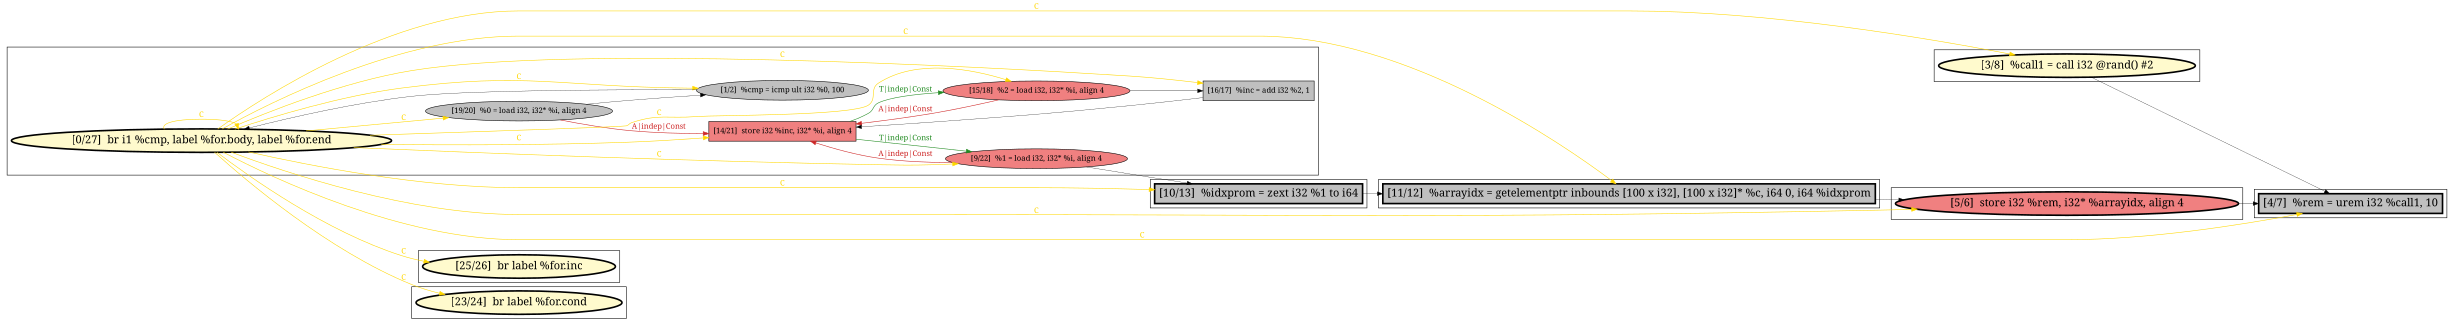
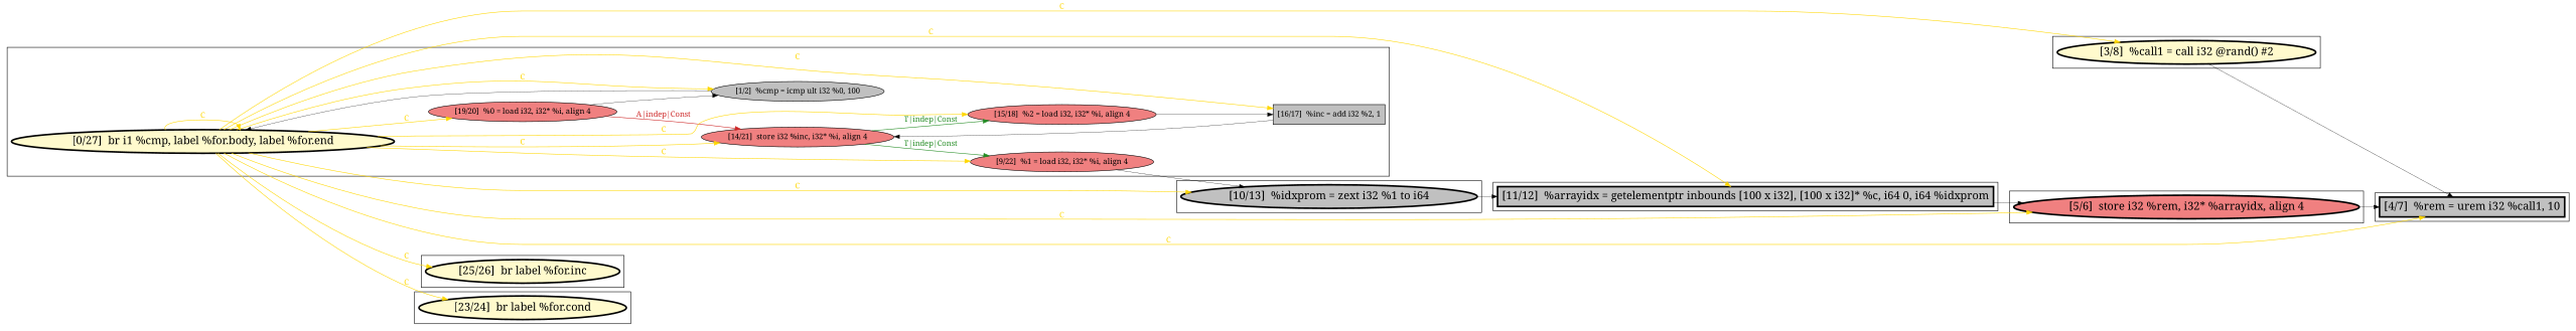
  digraph {
    fontname="Noto Serif"
    rankdir=LR
    node [fillcolor=grey fontname="Noto Serif" fontsize=20 penwidth=3.0 shape=ellipse style=filled]
    edge [color=gold fontcolor=gold fontname="Noto Serif" penwidth=1.0 style=solid]
    n1 [fillcolor=lemonchiffon label="[3/8]  %call1 = call i32 @rand() #2"]
    n2 [label="[11/12]  %arrayidx = getelementptr inbounds [100 x i32], [100 x i32]* %c, i64 0, i64 %idxprom" shape=rectangle]
    n3 [fillcolor=lightcoral label="[5/6]  store i32 %rem, i32* %arrayidx, align 4"]
-   n4 [label="[10/13]  %idxprom = zext i32 %1 to i64" shape=rectangle]
+   n4 [label="[10/13]  %idxprom = zext i32 %1 to i64"]
    n5 [label="[4/7]  %rem = urem i32 %call1, 10" shape=rectangle]
    n6 [fillcolor=lemonchiffon label="[25/26]  br label %for.inc"]
-   n7 [fillcolor=lightcoral label="[14/21]  store i32 %inc, i32* %i, align 4" shape=box fontsize="" penwidth=""]
+   n7 [fillcolor=lightcoral label="[14/21]  store i32 %inc, i32* %i, align 4" fontsize="" penwidth=""]
    n8 [fillcolor=lightcoral label="[9/22]  %1 = load i32, i32* %i, align 4" fontsize="" penwidth=""]
-   n9 [label="[19/20]  %0 = load i32, i32* %i, align 4" fontsize="" penwidth=""]
+   n9 [fillcolor=lightcoral label="[19/20]  %0 = load i32, i32* %i, align 4" fontsize="" penwidth=""]
    n10 [fillcolor=lightcoral label="[15/18]  %2 = load i32, i32* %i, align 4" fontsize="" penwidth=""]
    n11 [fillcolor=lemonchiffon label="[0/27]  br i1 %cmp, label %for.body, label %for.end"]
    n12 [label="[1/2]  %cmp = icmp ult i32 %0, 100" fontsize="" penwidth=""]
    n13 [label="[16/17]  %inc = add i32 %2, 1" shape=rectangle fontsize="" penwidth=""]
    n14 [fillcolor=lemonchiffon label="[23/24]  br label %for.cond"]
    subgraph cluster_1 {
      n1
    }
    subgraph cluster_2 {
      n2
    }
    subgraph cluster_3 {
      n3
    }
    subgraph cluster_4 {
      n4
    }
    subgraph cluster_5 {
      n5
    }
    subgraph cluster_6 {
      n6
    }
    subgraph cluster_7 {
      n7
      n8
      n9
      n10
      n11
      n12
      n13
    }
    subgraph cluster_8 {
      n14
    }
    n1 -> n5 [color=black fontcolor=black penwidth=0.5]
    n2 -> n3 [color=black fontcolor=black penwidth=0.5]
    n3 -> n5 [color=black fontcolor=black penwidth=0.5]
    n4 -> n2 [color=black fontcolor=black penwidth=0.5]
    n7 -> n8 [color=forestgreen fontcolor=forestgreen label="T|indep|Const"]
    n7 -> n10 [color=forestgreen fontcolor=forestgreen label="T|indep|Const"]
    n8 -> n4 [color=black fontcolor=black penwidth=0.5]
-   n8 -> n7 [color=firebrick3 fontcolor=firebrick3 label="A|indep|Const"]
    n9 -> n7 [color=firebrick3 fontcolor=firebrick3 label="A|indep|Const"]
    n9 -> n12 [color=black fontcolor=black penwidth=0.5]
-   n10 -> n7 [color=firebrick3 fontcolor=firebrick3 label="A|indep|Const"]
    n10 -> n13 [color=black fontcolor=black penwidth=0.5]
    n11 -> n1 [label=C]
    n11 -> n2 [label=C]
    n11 -> n3 [label=C]
    n11 -> n4 [label=C]
    n11 -> n5 [label=C]
    n11 -> n6 [label=C]
    n11 -> n7 [label=C]
    n11 -> n8 [label=C]
    n11 -> n9 [label=C]
    n11 -> n10 [label=C]
    n11 -> n11 [label=C]
    n11 -> n12 [label=C]
    n11 -> n13 [label=C]
    n11 -> n14 [label=C]
    n12 -> n11 [color=black fontcolor=black penwidth=0.5]
    n13 -> n7 [color=black fontcolor=black penwidth=0.5]
  }
